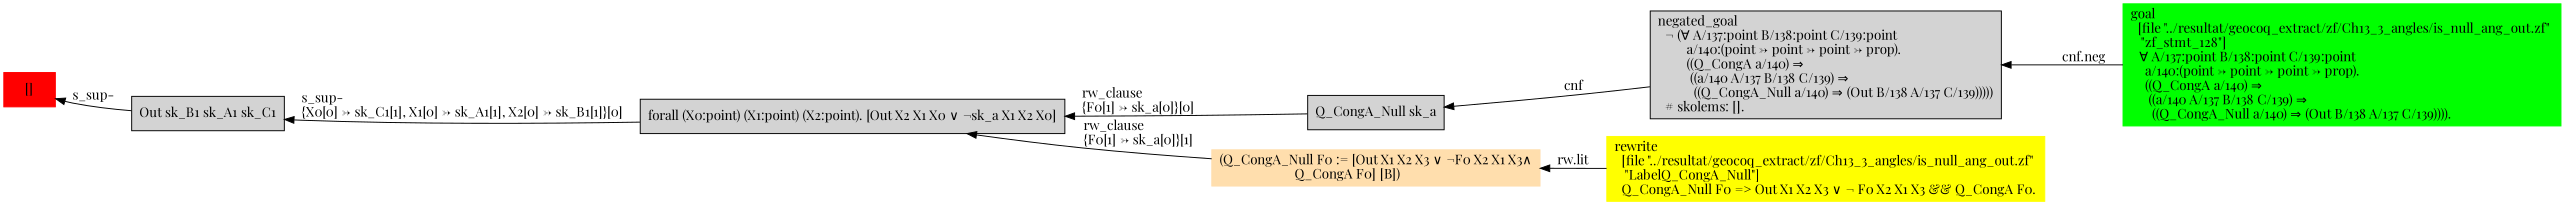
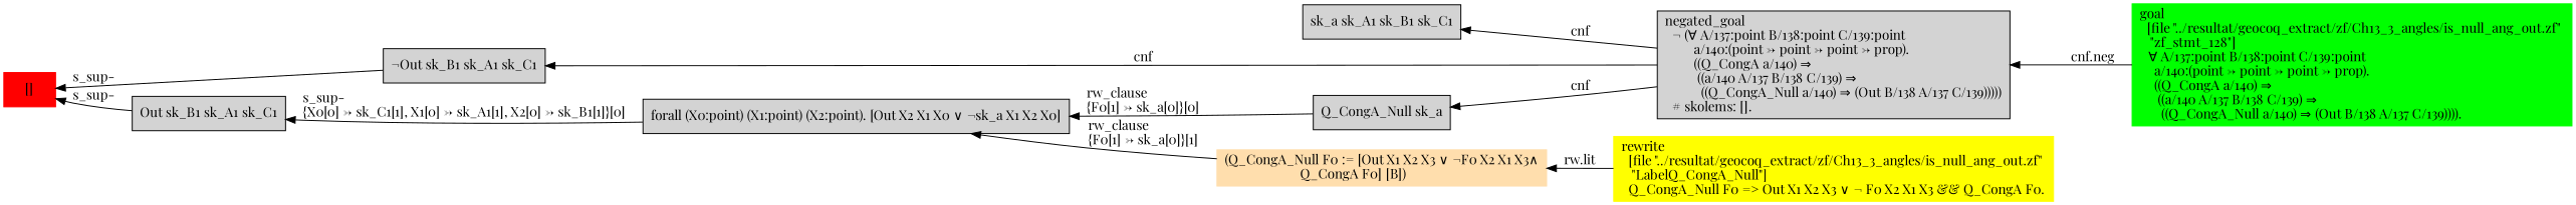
  digraph {
    fontname="Playfair Display"
    rankdir=LR
    node [fontname="Playfair Display" shape=box style=filled]
    edge [dir=back fontname="Playfair Display"]
    n1 [color=red label="[]"]
+   n2 [label="¬Out sk_B1 sk_A1 sk_C1\l"]
    n3 [label="Out sk_B1 sk_A1 sk_C1\l"]
    n4 [label="negated_goal\l  ¬ (∀ A/137:point B/138:point C/139:point \l        a/140:(point → point → point → prop).\l        ((Q_CongA a/140) ⇒\l         ((a/140 A/137 B/138 C/139) ⇒\l          ((Q_CongA_Null a/140) ⇒ (Out B/138 A/137 C/139)))))\l  # skolems: [].\l"]
    n5 [label="forall (X0:point) (X1:point) (X2:point). [Out X2 X1 X0 ∨ ¬sk_a X1 X2 X0]\l"]
    n6 [color=green label="goal\l  [file \"../resultat/geocoq_extract/zf/Ch13_3_angles/is_null_ang_out.zf\" \l   \"zf_stmt_128\"]\l  ∀ A/137:point B/138:point C/139:point \l    a/140:(point → point → point → prop).\l    ((Q_CongA a/140) ⇒\l     ((a/140 A/137 B/138 C/139) ⇒\l      ((Q_CongA_Null a/140) ⇒ (Out B/138 A/137 C/139)))).\l"]
    n7 [color=navajowhite label="(Q_CongA_Null F0 := [Out X1 X2 X3 ∨ ¬F0 X2 X1 X3∧\l                     Q_CongA F0] [B])\l"]
    n8 [label="Q_CongA_Null sk_a\l"]
+   n9 [label="sk_a sk_A1 sk_B1 sk_C1\l"]
    n10 [color=yellow label="rewrite\l  [file \"../resultat/geocoq_extract/zf/Ch13_3_angles/is_null_ang_out.zf\" \l   \"LabelQ_CongA_Null\"]\l  Q_CongA_Null F0 =\> Out X1 X2 X3 ∨ ¬ F0 X2 X1 X3 && Q_CongA F0.\l"]
+   n1 -> n2 [label="s_sup-\l"]
    n1 -> n3 [label="s_sup-\l"]
+   n2 -> n4 [label=cnf]
    n3 -> n5 [label="s_sup-\l\{X0[0] → sk_C1[1], X1[0] → sk_A1[1], X2[0] → sk_B1[1]\}[0]\l"]
    n4 -> n6 [label="cnf.neg"]
    n5 -> n7 [label="rw_clause\l\{F0[1] → sk_a[0]\}[1]\l"]
    n5 -> n8 [label="rw_clause\l\{F0[1] → sk_a[0]\}[0]\l"]
    n7 -> n10 [label="rw.lit"]
    n8 -> n4 [label=cnf]
+   n9 -> n4 [label=cnf]
  }
